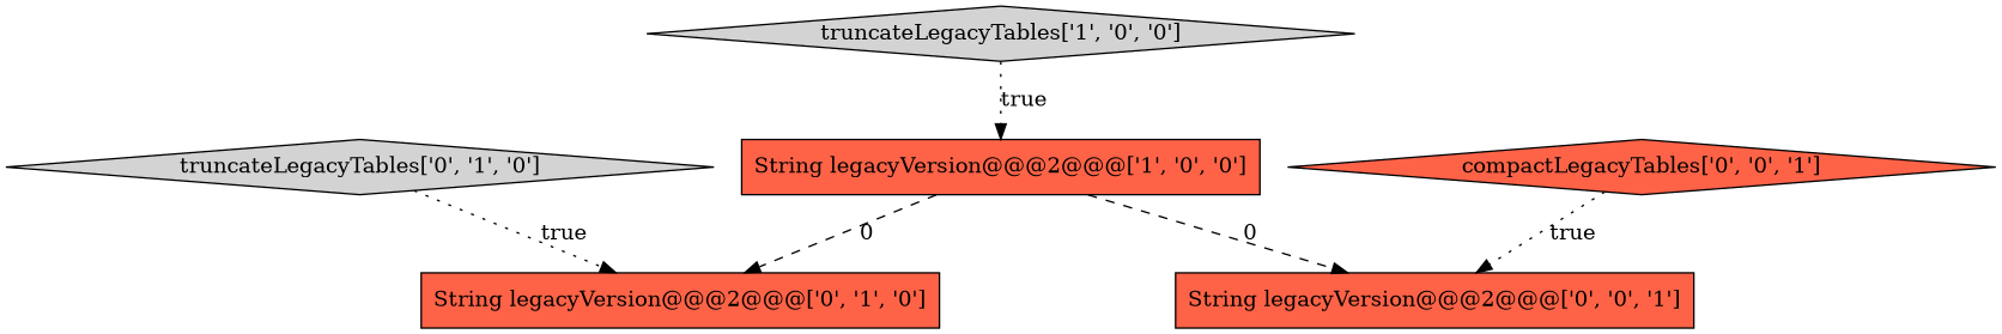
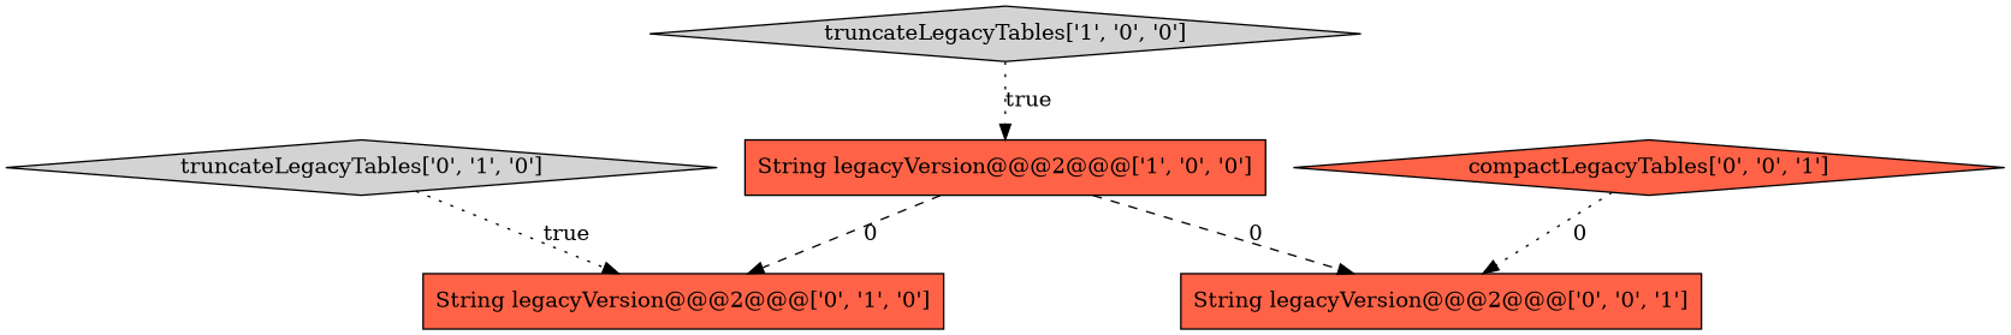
  digraph {
    node [fillcolor=tomato shape=box style=filled]
    edge [style=dotted]
    n1 [label="String legacyVersion@@@2@@@['0', '1', '0']"]
    n2 [fillcolor=lightgray label="truncateLegacyTables['0', '1', '0']" shape=diamond]
    n3 [label="compactLegacyTables['0', '0', '1']" shape=diamond]
    n4 [label="String legacyVersion@@@2@@@['0', '0', '1']"]
    n5 [fillcolor=lightgray label="truncateLegacyTables['1', '0', '0']" shape=diamond]
    n6 [label="String legacyVersion@@@2@@@['1', '0', '0']"]
    n2 -> n1 [label=true]
-   n3 -> n4 [label=true]
+   n3 -> n4 [label=0]
    n5 -> n6 [label=true]
    n6 -> n1 [label=0 style=dashed]
    n6 -> n4 [label=0 style=dashed]
  }
